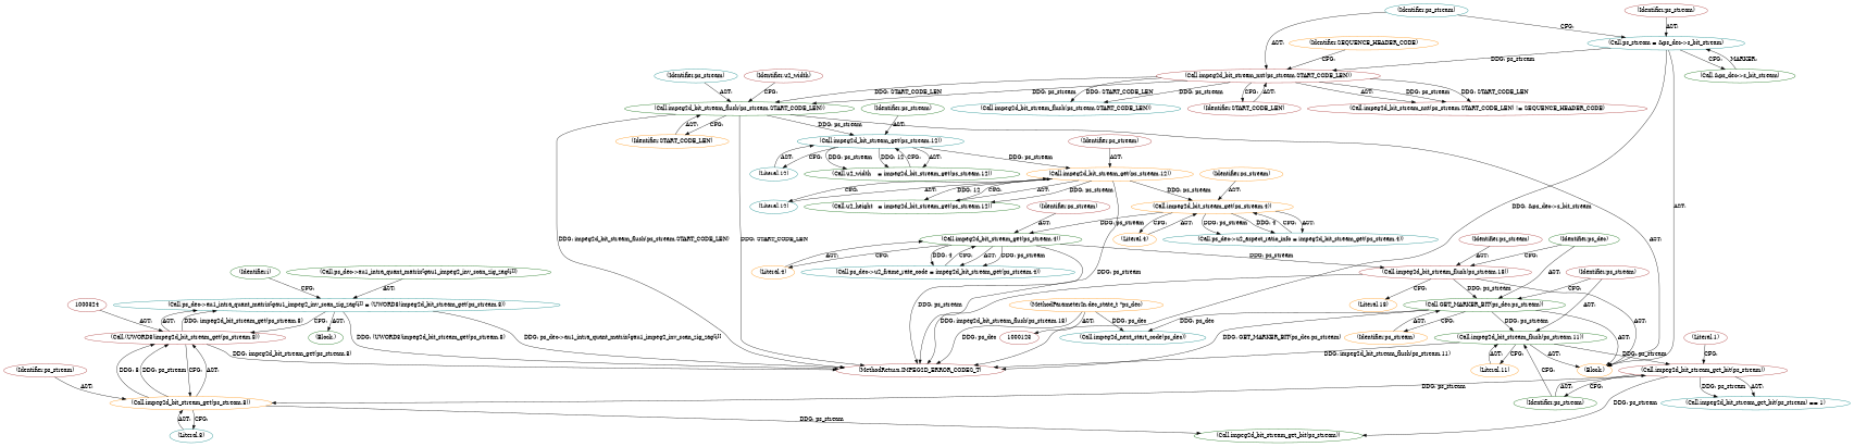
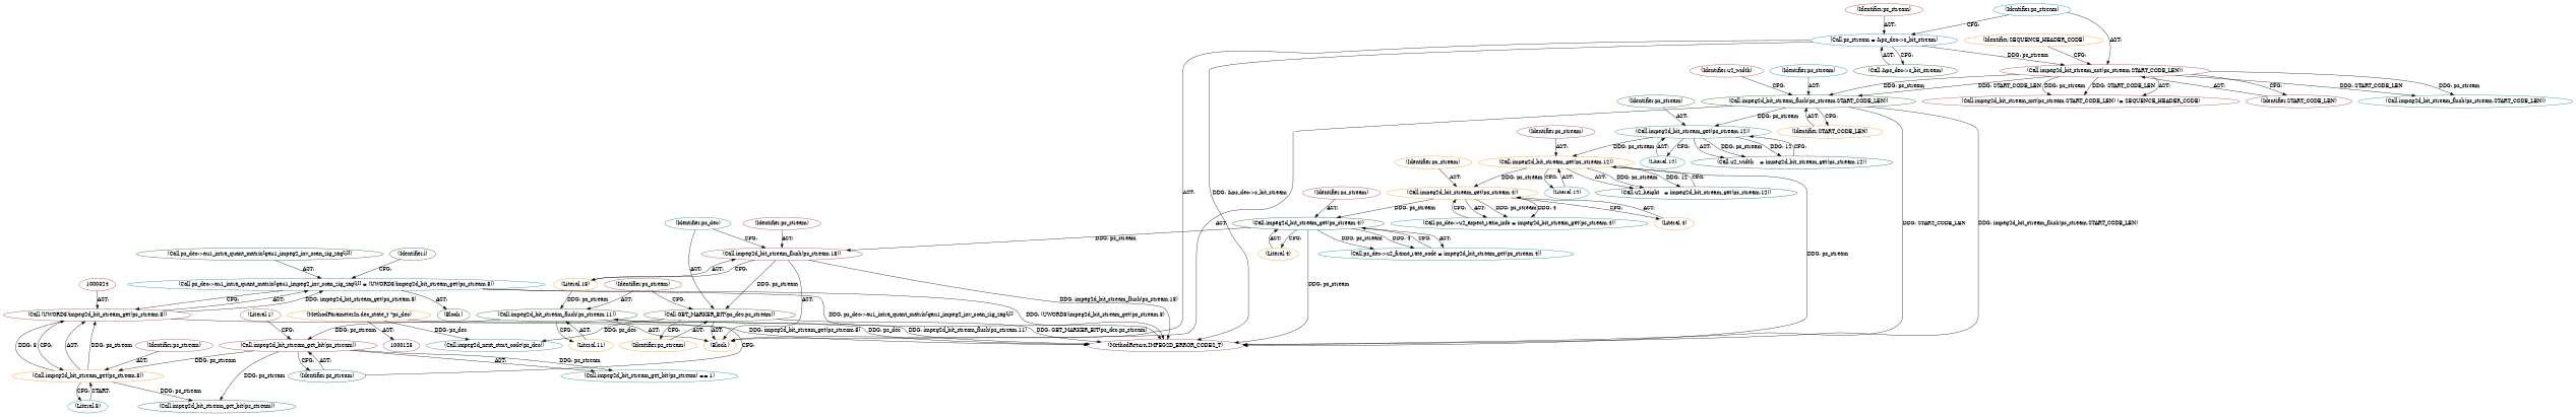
  digraph {
    node [color=brown]
    n1 [color=teal label="(Call,ps_dec->au1_intra_quant_matrix[gau1_impeg2_inv_scan_zig_zag[i]] = (UWORD8)impeg2d_bit_stream_get(ps_stream,8))"]
    n2 [label="(Call,(UWORD8)impeg2d_bit_stream_get(ps_stream,8))"]
    n3 [color=darkgreen label="(Block,)"]
    n4 [label="(MethodReturn,IMPEG2D_ERROR_CODES_T)"]
    n5 [color=darkorange label="(Call,impeg2d_bit_stream_get(ps_stream,8))"]
    n6 [color=darkgreen label="(Call,impeg2d_bit_stream_get_bit(ps_stream))"]
    n7 [color=teal label="(Literal,8)"]
    n8 [label="(Call,impeg2d_bit_stream_get_bit(ps_stream))"]
    n9 [color=teal label="(Call,impeg2d_bit_stream_get_bit(ps_stream) == 1)"]
    n10 [color=darkgreen label="(Identifier,ps_stream)"]
    n11 [color=darkgreen label="(Call,impeg2d_bit_stream_flush(ps_stream,11))"]
    n12 [color=darkorange label="(Literal,11)"]
    n13 [color=darkorange label="(Block,)"]
    n14 [color=darkgreen label="(Call,GET_MARKER_BIT(ps_dec,ps_stream))"]
    n15 [color=teal label="(Call,impeg2d_next_start_code(ps_dec))"]
    n16 [color=darkorange label="(Identifier,ps_stream)"]
    n17 [color=darkorange label="(MethodParameterIn,dec_state_t *ps_dec)"]
    1000123
    n19 [label="(Call,impeg2d_bit_stream_flush(ps_stream,18))"]
    n20 [color=darkorange label="(Literal,18)"]
    n21 [color=darkgreen label="(Call,impeg2d_bit_stream_get(ps_stream,4))"]
    n22 [color=teal label="(Call,ps_dec->u2_frame_rate_code = impeg2d_bit_stream_get(ps_stream,4))"]
    n23 [color=darkorange label="(Literal,4)"]
    n24 [color=darkorange label="(Call,impeg2d_bit_stream_get(ps_stream,4))"]
    n25 [color=darkorange label="(Literal,4)"]
    n26 [color=teal label="(Call,ps_dec->u2_aspect_ratio_info = impeg2d_bit_stream_get(ps_stream,4))"]
    n27 [color=darkorange label="(Call,impeg2d_bit_stream_get(ps_stream,12))"]
    n28 [color=darkgreen label="(Call,u2_height   = impeg2d_bit_stream_get(ps_stream,12))"]
    n29 [color=teal label="(Literal,12)"]
    n30 [color=teal label="(Call,impeg2d_bit_stream_get(ps_stream,12))"]
    n31 [color=darkgreen label="(Call,u2_width    = impeg2d_bit_stream_get(ps_stream,12))"]
    n32 [color=teal label="(Literal,12)"]
    n33 [color=darkgreen label="(Call,impeg2d_bit_stream_flush(ps_stream,START_CODE_LEN))"]
    n34 [color=darkorange label="(Identifier,START_CODE_LEN)"]
    n35 [label="(Call,impeg2d_bit_stream_nxt(ps_stream,START_CODE_LEN))"]
    n36 [color=teal label="(Call,impeg2d_bit_stream_flush(ps_stream,START_CODE_LEN))"]
    n37 [label="(Call,impeg2d_bit_stream_nxt(ps_stream,START_CODE_LEN) != SEQUENCE_HEADER_CODE)"]
    n38 [label="(Identifier,START_CODE_LEN)"]
    n39 [color=teal label="(Call,ps_stream = &ps_dec->s_bit_stream)"]
    n40 [color=darkgreen label="(Call,&ps_dec->s_bit_stream)"]
    n41 [color=teal label="(Identifier,ps_stream)"]
    n42 [label="(Identifier,ps_stream)"]
    n43 [label="(Literal,1)"]
    n44 [label="(Identifier,ps_stream)"]
    n45 [label="(Identifier,ps_stream)"]
    n46 [color=darkorange label="(Identifier,ps_stream)"]
    n47 [color=teal label="(Identifier,ps_stream)"]
    n48 [label="(Identifier,ps_stream)"]
    n49 [color=darkorange label="(Identifier,SEQUENCE_HEADER_CODE)"]
    n50 [label="(Identifier,ps_stream)"]
    n51 [label="(Identifier,ps_stream)"]
    n52 [color=darkgreen label="(Identifier,i)"]
    n53 [color=darkgreen label="(Identifier,ps_stream)"]
    n54 [label="(Identifier,u2_width)"]
    n55 [color=darkgreen label="(Call,ps_dec->au1_intra_quant_matrix[gau1_impeg2_inv_scan_zig_zag[i]])"]
-   n56 [color=darkgreen label="(Identifier,ps_dec)"]
+   n56 [color=teal label="(Identifier,ps_dec)"]
    1000324
    n1 -> n2 [label="CFG: "]
    n1 -> n3 [label="AST: "]
    n1 -> n4 [label="DDG: ps_dec->au1_intra_quant_matrix[gau1_impeg2_inv_scan_zig_zag[i]]"]
    n1 -> n4 [label="DDG: (UWORD8)impeg2d_bit_stream_get(ps_stream,8)"]
    n2 -> n1 [label="AST: "]
    n2 -> n1 [label="DDG: impeg2d_bit_stream_get(ps_stream,8)"]
    n2 -> n4 [label="DDG: impeg2d_bit_stream_get(ps_stream,8)"]
    n2 -> n5 [label="CFG: "]
    n5 -> n2 [label="AST: "]
    n5 -> n2 [label="DDG: ps_stream"]
    n5 -> n2 [label="DDG: 8"]
    n5 -> n6 [label="DDG: ps_stream"]
    n5 -> n7 [label="CFG: "]
-   n7 -> n5 [label="AST: "]
+   n7 -> n5 [label="START: "]
    n8 -> n5 [label="DDG: ps_stream"]
    n8 -> n6 [label="DDG: ps_stream"]
    n8 -> n9 [label="AST: "]
    n8 -> n9 [label="DDG: ps_stream"]
    n8 -> n10 [label="CFG: "]
    n10 -> n8 [label="AST: "]
    n10 -> n11 [label="CFG: "]
    n11 -> n4 [label="DDG: impeg2d_bit_stream_flush(ps_stream,11)"]
    n11 -> n8 [label="DDG: ps_stream"]
    n11 -> n12 [label="CFG: "]
    n11 -> n13 [label="AST: "]
    n12 -> n11 [label="AST: "]
    n14 -> n4 [label="DDG: GET_MARKER_BIT(ps_dec,ps_stream)"]
-   n14 -> n11 [label="DDG: ps_stream"]
+   n20 -> n11 [label="DDG: ps_stream"]
    n14 -> n13 [label="AST: "]
    n14 -> n15 [label="DDG: ps_dec"]
    n14 -> n16 [label="CFG: "]
    n16 -> n14 [label="AST: "]
    n17 -> n4 [label="DDG: ps_dec"]
    n17 -> n15 [label="DDG: ps_dec"]
    n17 -> 1000123 [label="AST: "]
    n19 -> n4 [label="DDG: impeg2d_bit_stream_flush(ps_stream,18)"]
    n19 -> n13 [label="AST: "]
    n19 -> n14 [label="DDG: ps_stream"]
    n19 -> n20 [label="CFG: "]
+   n20 -> n19 [label="AST: "]
    n21 -> n4 [label="DDG: ps_stream"]
    n21 -> n19 [label="DDG: ps_stream"]
    n21 -> n22 [label="AST: "]
    n21 -> n22 [label="DDG: ps_stream"]
    n21 -> n22 [label="DDG: 4"]
    n21 -> n23 [label="CFG: "]
    n22 -> n21 [label="CFG: "]
    n23 -> n21 [label="AST: "]
    n24 -> n21 [label="DDG: ps_stream"]
    n24 -> n25 [label="CFG: "]
    n24 -> n26 [label="AST: "]
    n24 -> n26 [label="DDG: ps_stream"]
    n24 -> n26 [label="DDG: 4"]
    n25 -> n24 [label="AST: "]
    n26 -> n24 [label="CFG: "]
    n27 -> n4 [label="DDG: ps_stream"]
    n27 -> n24 [label="DDG: ps_stream"]
    n27 -> n28 [label="AST: "]
    n27 -> n28 [label="DDG: ps_stream"]
    n27 -> n28 [label="DDG: 12"]
    n27 -> n29 [label="CFG: "]
    n28 -> n27 [label="CFG: "]
    n29 -> n27 [label="AST: "]
    n30 -> n27 [label="DDG: ps_stream"]
    n30 -> n31 [label="AST: "]
    n30 -> n31 [label="DDG: ps_stream"]
    n30 -> n31 [label="DDG: 12"]
    n30 -> n32 [label="CFG: "]
    n31 -> n30 [label="CFG: "]
    n32 -> n30 [label="AST: "]
    n33 -> n4 [label="DDG: START_CODE_LEN"]
    n33 -> n4 [label="DDG: impeg2d_bit_stream_flush(ps_stream,START_CODE_LEN)"]
    n33 -> n13 [label="AST: "]
    n33 -> n30 [label="DDG: ps_stream"]
    n33 -> n34 [label="CFG: "]
    n34 -> n33 [label="AST: "]
    n35 -> n33 [label="DDG: ps_stream"]
    n35 -> n33 [label="DDG: START_CODE_LEN"]
    n35 -> n36 [label="DDG: ps_stream"]
    n35 -> n36 [label="DDG: START_CODE_LEN"]
    n35 -> n37 [label="AST: "]
    n35 -> n37 [label="DDG: ps_stream"]
    n35 -> n37 [label="DDG: START_CODE_LEN"]
    n35 -> n38 [label="CFG: "]
    n38 -> n35 [label="AST: "]
    n39 -> n4 [label="DDG: &ps_dec->s_bit_stream"]
    n39 -> n13 [label="AST: "]
    n39 -> n35 [label="DDG: ps_stream"]
    n39 -> n40 [label="CFG: "]
-   n40 -> n39 [label="MARKER: "]
+   n40 -> n39 [label="AST: "]
    n41 -> n35 [label="AST: "]
    n41 -> n39 [label="CFG: "]
    n42 -> n39 [label="AST: "]
    n43 -> n8 [label="CFG: "]
    n44 -> n27 [label="AST: "]
    n45 -> n5 [label="AST: "]
    n46 -> n24 [label="AST: "]
    n47 -> n33 [label="AST: "]
    n48 -> n11 [label="AST: "]
    n48 -> n14 [label="CFG: "]
    n49 -> n35 [label="CFG: "]
    n50 -> n19 [label="AST: "]
    n51 -> n21 [label="AST: "]
    n52 -> n1 [label="CFG: "]
    n53 -> n30 [label="AST: "]
    n54 -> n33 [label="CFG: "]
    n55 -> n1 [label="AST: "]
    n56 -> n14 [label="AST: "]
    n56 -> n19 [label="CFG: "]
    1000324 -> n2 [label="AST: "]
  }
